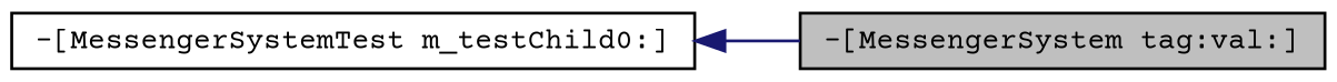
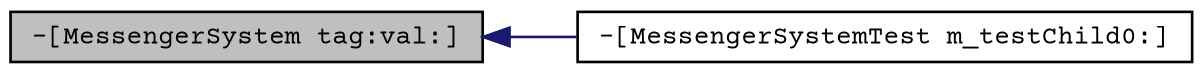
  digraph {
    rankdir=LR
    fontname="Courier Prime"
    node [color=black fontname="Courier Prime" fontsize=10 shape=record style=filled]
    n1 [fillcolor=grey75 fontcolor=black height=0.2 label="-[MessengerSystem tag:val:]" width=0.4]
    n2 [fillcolor=white height=0.2 label="-[MessengerSystemTest m_testChild0:]" width=0.4]
-   n2 -> n1 [color=midnightblue dir=back fontname="Courier Prime" fontsize=10 labelfontname="FreeSans.ttf" labelfontsize=10 style=solid]
+   n1 -> n2 [color=midnightblue dir=back fontname="Courier Prime" fontsize=10 labelfontname="FreeSans.ttf" labelfontsize=10 style=solid]
  }
